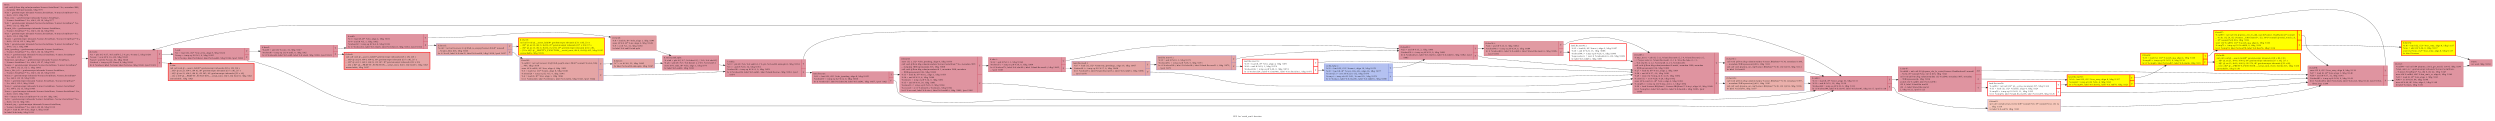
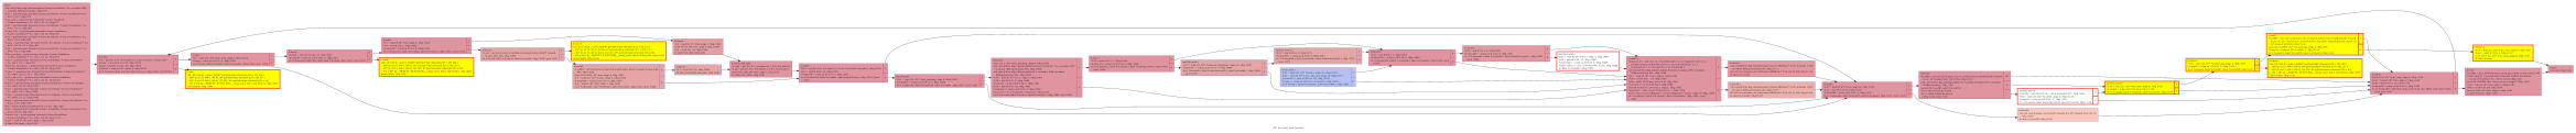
  digraph {
    fontname="Liberation Serif"
    label="CFG for 'serial_xmit' function"
    rankdir=LR
    node [color="#b70d28ff" fillcolor="#b70d2870" fontname="Liberation Serif" shape=record style=filled]
    edge [fontname="Liberation Serif" tailport=s0]
    n1 [label="{entry:\l  call void @llvm.dbg.value(metadata %struct.SerialState* %s, metadata !966,\l... metadata !DIExpression()), !dbg !973\l  %lsr = getelementptr inbounds %struct.SerialState, %struct.SerialState* %s,\l... i64 0, i32 9, !dbg !974\l  %tsr_retry = getelementptr inbounds %struct.SerialState,\l... %struct.SerialState* %s, i64 0, i32 19, !dbg !977\l  %fcr = getelementptr inbounds %struct.SerialState, %struct.SerialState* %s,\l... i64 0, i32 12, !dbg !979\l  %xmit_fifo = getelementptr inbounds %struct.SerialState,\l... %struct.SerialState* %s, i64 0, i32 24, !dbg !982\l  %tsr = getelementptr inbounds %struct.SerialState, %struct.SerialState* %s,\l... i64 0, i32 4, !dbg !986\l  %num = getelementptr inbounds %struct.SerialState, %struct.SerialState* %s,\l... i64 0, i32 24, i32 3, !dbg !987\l  %thr = getelementptr inbounds %struct.SerialState, %struct.SerialState* %s,\l... i64 0, i32 3, !dbg !989\l  %thr_ipending = getelementptr inbounds %struct.SerialState,\l... %struct.SerialState* %s, i64 0, i32 14, !dbg !991\l  %ier.i = getelementptr inbounds %struct.SerialState, %struct.SerialState*\l... %s, i64 0, i32 5, !dbg !993\l  %timeout_ipending.i = getelementptr inbounds %struct.SerialState,\l... %struct.SerialState* %s, i64 0, i32 27, !dbg !1001\l  %num.i = getelementptr inbounds %struct.SerialState, %struct.SerialState*\l... %s, i64 0, i32 23, i32 3, !dbg !1003\l  %recv_fifo_itl.i = getelementptr inbounds %struct.SerialState,\l... %struct.SerialState* %s, i64 0, i32 25, !dbg !1003\l  %msr.i = getelementptr inbounds %struct.SerialState, %struct.SerialState*\l... %s, i64 0, i32 10, !dbg !1005\l  %iir.i = getelementptr inbounds %struct.SerialState, %struct.SerialState*\l... %s, i64 0, i32 6, !dbg !1008\l  %irq.i = getelementptr inbounds %struct.SerialState, %struct.SerialState*\l... %s, i64 0, i32 15, !dbg !1009\l  %mcr = getelementptr inbounds %struct.SerialState, %struct.SerialState* %s,\l... i64 0, i32 8, !dbg !1011\l  %0 = bitcast %struct.SerialState* %s to i8*, !dbg !1012\l  %chr = getelementptr inbounds %struct.SerialState, %struct.SerialState* %s,\l... i64 0, i32 16, !dbg !1014\l  %watch_tag = getelementptr inbounds %struct.SerialState,\l... %struct.SerialState* %s, i64 0, i32 20, !dbg !1015\l  %.pre = load i8, i8* %lsr, align 1, !dbg !1020\l  br label %do.body, !dbg !1021\l}"]
    n2 [label="{do.body:                                          \l  %1 = phi i8 [ %37, %if.end78 ], [ %.pre, %entry ], !dbg !1020\l  %conv = zext i8 %1 to i32, !dbg !1020\l  %and = and i32 %conv, 64, !dbg !1020\l  %tobool = icmp eq i32 %and, 0, !dbg !1020\l  br i1 %tobool, label %if.end, label %if.else, !dbg !1022, !prof !1023\l|{<s0>T|<s1>F}}"]
    n3 [label="{if.end:                                           \l  %2 = load i32, i32* %tsr_retry, align 8, !dbg !1024\l  %cmp = icmp eq i32 %2, 0, !dbg !1025\l  br i1 %cmp, label %if.then2, label %if.end41, !dbg !1026, !prof !1023\l|{<s0>T|<s1>F}}"]
-   n4 [color=red fillcolor="#c5333470" label="{if.else:                                          \l  tail call void @__assert_fail(i8* getelementptr inbounds ([26 x i8], [26 x\l... i8]* @.str.23, i64 0, i64 0), i8* getelementptr inbounds ([17 x i8], [17 x\l... i8]* @.str.13, i64 0, i64 0), i32 245, i8* getelementptr inbounds ([32 x i8],\l... [32 x i8]* @__PRETTY_FUNCTION__.serial_xmit, i64 0, i64 0)) #15, !dbg !1020\l  unreachable, !dbg !1020\l}" penwidth=3.0]
+   n4 [color=red fillcolor=yellow label="{if.else:                                          \l  tail call void @__assert_fail(i8* getelementptr inbounds ([26 x i8], [26 x\l... i8]* @.str.23, i64 0, i64 0), i8* getelementptr inbounds ([17 x i8], [17 x\l... i8]* @.str.13, i64 0, i64 0), i32 245, i8* getelementptr inbounds ([32 x i8],\l... [32 x i8]* @__PRETTY_FUNCTION__.serial_xmit, i64 0, i64 0)) #15, !dbg !1020\l  unreachable, !dbg !1020\l}" penwidth=3.0]
    n5 [label="{if.then2:                                         \l  %and5 = and i32 %conv, 32, !dbg !1027\l  %tobool6 = icmp eq i32 %and5, 0, !dbg !1027\l  br i1 %tobool6, label %if.end9, label %if.else8, !dbg !1030, !prof !1023\l|{<s0>T|<s1>F}}"]
    n6 [label="{if.end41:                                         \l  %31 = load i8, i8* %mcr, align 16, !dbg !1115\l  %32 = and i8 %31, 16, !dbg !1116\l  %tobool44 = icmp eq i8 %32, 0, !dbg !1116\l  br i1 %tobool44, label %if.else47, label %if.then45, !dbg !1117, !prof !1118\l|{<s0>T|<s1>F}}"]
    n7 [label="{if.end9:                                          \l  %3 = load i8, i8* %fcr, align 4, !dbg !1031\l  %4 = and i8 %3, 1, !dbg !1032\l  %tobool12 = icmp eq i8 %4, 0, !dbg !1032\l  br i1 %tobool12, label %if.else26, label %if.then13, !dbg !1033, !prof !1034\l|{<s0>T|<s1>F}}"]
-   n8 [color=red fillcolor="#c5333470" label="{if.else8:                                         \l  tail call void @__assert_fail(i8* getelementptr inbounds ([26 x i8], [26 x\l... i8]* @.str.24, i64 0, i64 0), i8* getelementptr inbounds ([17 x i8], [17 x\l... i8]* @.str.13, i64 0, i64 0), i32 247, i8* getelementptr inbounds ([32 x i8],\l... [32 x i8]* @__PRETTY_FUNCTION__.serial_xmit, i64 0, i64 0)) #15, !dbg !1027\l  unreachable, !dbg !1027\l}" penwidth=3.0]
+   n8 [color=red fillcolor=yellow label="{if.else8:                                         \l  tail call void @__assert_fail(i8* getelementptr inbounds ([26 x i8], [26 x\l... i8]* @.str.24, i64 0, i64 0), i8* getelementptr inbounds ([17 x i8], [17 x\l... i8]* @.str.13, i64 0, i64 0), i32 247, i8* getelementptr inbounds ([32 x i8],\l... [32 x i8]* @__PRETTY_FUNCTION__.serial_xmit, i64 0, i64 0)) #15, !dbg !1027\l  unreachable, !dbg !1027\l}" penwidth=3.0]
    n9 [label="{if.else47:                                        \l  %call49 = tail call i32 @qemu_chr_fe_write(%struct.CharBackend* nonnull\l... %chr, i8* nonnull %tsr, i32 1) #16, !dbg !1121\l  call void @llvm.dbg.value(metadata i32 %call49, metadata !967, metadata\l... !DIExpression()), !dbg !1014\l  switch i32 %call49, label %if.end78 [\l    i32 0, label %land.lhs.true58\l    i32 -1, label %land.lhs.true54\l  ], !dbg !1122, !prof !1123\l|{<s0>def|<s1>0|<s2>-1}}"]
    n10 [color="#3d50c3ff" fillcolor="#ed836670" label="{if.then45:                                        \l  tail call void @serial_receive1(i8* nonnull %0, i8* nonnull %tsr, i32 1),\l... !dbg !1119\l  br label %if.end78, !dbg !1120\l}"]
    n11 [fillcolor="#be242e70" label="{if.else26:                                        \l  %8 = load i8, i8* %thr, align 1, !dbg !1048\l  store i8 %8, i8* %tsr, align 4, !dbg !1049\l  %9 = or i8 %1, 32, !dbg !1050\l  br label %if.end32.sink.split\l}"]
    n12 [color="#3d50c3ff" fillcolor="#c5333470" label="{if.then13:                                        \l  %call = tail call zeroext i1 @fifo8_is_empty(%struct.Fifo8* nonnull\l... %xmit_fifo) #16, !dbg !1035\l  br i1 %call, label %if.else15, label %if.end16, !dbg !1036, !prof !1037\l|{<s0>T|<s1>F}}"]
    n13 [label="{if.end78:                                         \l  store i32 0, i32* %tsr_retry, align 8, !dbg !1139\l  %37 = load i8, i8* %lsr, align 1, !dbg !1140\l  %38 = and i8 %37, 32, !dbg !1141\l  %tobool83 = icmp eq i8 %38, 0, !dbg !1142\l  br i1 %tobool83, label %do.body, label %do.end, !dbg !1143, !prof !1054,\l... !llvm.loop !1144\l|{<s0>T|<s1>F}}"]
    n14 [color=red fillcolor=yellow label="{land.lhs.true58:                                  \l  %34 = load i32, i32* %tsr_retry, align 8, !dbg !1127\l  %cmp60 = icmp ult i32 %34, 4, !dbg !1128\l  br i1 %cmp60, label %if.then62, label %if.end78, !dbg !1129\l|{<s0>T|<s1>F}}" penwidth=3.0]
    n15 [color=red label="{land.lhs.true54:                                  \l  %call55 = tail call i32* @__errno_location() #17, !dbg !1124\l  %33 = load i32, i32* %call55, align 4, !dbg !1124\l  %cmp56 = icmp eq i32 %63, 11, !dbg !1125\l  br i1 %cmp56, label %land.lhs.true58, label %if.end78, !dbg !1126\l|{<s0>T|<s1>F}}" penwidth=3.0 fillcolor="" style=""]
    n16 [label="{if.end32.sink.split:                              \l  %.sink = phi i8 [ %7, %if.then21 ], [ %9, %if.else26 ]\l  %.ph = phi i8 [ %7, %if.then21 ], [ %9, %if.else26 ]\l  store i8 %.sink, i8* %lsr, align 1, !dbg !979\l  br label %if.end32, !dbg !1051\l}"]
    n17 [color=red fillcolor=yellow label="{if.else15:                                        \l  tail call void @__assert_fail(i8* getelementptr inbounds ([31 x i8], [31 x\l... i8]* @.str.25, i64 0, i64 0), i8* getelementptr inbounds ([17 x i8], [17 x\l... i8]* @.str.13, i64 0, i64 0), i32 250, i8* getelementptr inbounds ([32 x i8],\l... [32 x i8]* @__PRETTY_FUNCTION__.serial_xmit, i64 0, i64 0)) #15, !dbg !1035\l  unreachable, !dbg !1035\l}" penwidth=3.0]
    n18 [color="#3d50c3ff" fillcolor="#c5333470" label="{if.end16:                                         \l  %call18 = tail call zeroext i8 @fifo8_pop(%struct.Fifo8* nonnull %xmit_fifo)\l... #66, !dbg !1038\l  store i8 %call18, i8* %tsr, align 4, !dbg !1039\l  %5 = load i32, i32* %num, align 8, !dbg !1040\l  %tobool20 = icmp eq i32 %5, 0, !dbg !1041\l  %6 = load i8, i8* %lsr, align 1, !dbg !1042\l  br i1 %tobool20, label %if.then21, label %if.end32, !dbg !1043, !prof !1044\l|{<s0>T|<s1>F}}"]
    n19 [label="{if.end32:                                         \l  %10 = phi i8 [ %6, %if.end16 ], [ %.ph, %if.end32.sink.split ], !dbg !1052\l  %11 = and i8 %10, 32, !dbg !1051\l  %tobool36 = icmp eq i8 %11, 0, !dbg !1051\l  br i1 %tobool36, label %if.end41, label %land.lhs.true, !dbg !1053, !prof\l... !1054\l|{<s0>T|<s1>F}}"]
    n20 [color="#3d50c3ff" fillcolor="#c5333470" label="{if.then21:                                        \l  %7 = or i8 %6, 32, !dbg !1045\l  br label %if.end32.sink.split, !dbg !1047\l}"]
    n21 [label="{land.lhs.true:                                    \l  %12 = load i32, i32* %thr_ipending, align 8, !dbg !1055\l  %tobool37 = icmp eq i32 %12, 0, !dbg !1056\l  br i1 %tobool37, label %if.then38, label %if.end41, !dbg !1057, !prof !1023\l|{<s0>T|<s1>F}}"]
    n22 [label="{if.then38:                                        \l  store i32 1, i32* %thr_ipending, align 8, !dbg !1058\l  call void @llvm.dbg.value(metadata %struct.SerialState* %s, metadata !997,\l... metadata !DIExpression()) #16, !dbg !1008\l  call void @llvm.dbg.value(metadata i8 1, metadata !998, metadata\l... !DIExpression()) #16, !dbg !1008\l  %13 = load i8, i8* %ier.i, align 1, !dbg !1059\l  %14 = and i8 %13, 4, !dbg !1060\l  %tobool.i = icmp eq i8 %14, 0, !dbg !1060\l  %15 = and i8 %10, 30, !dbg !1061\l  %tobool3.i = icmp eq i8 %15, 0, !dbg !1061\l  %or.cond = or i1 %tobool3.i, %tobool.i, !dbg !1062\l  br i1 %or.cond, label %if.else.i, label %if.end49.i, !dbg !1062, !prof !1063\l|{<s0>T|<s1>F}}"]
    n23 [label="{if.else.i:                                        \l  %16 = and i8 %13, 1, !dbg !1064\l  %tobool7.i = icmp eq i8 %16, 0, !dbg !1064\l  br i1 %tobool7.i, label %if.else28.i, label %land.lhs.true8.i, !dbg !1065,\l... !prof !1066\l|{<s0>T|<s1>F}}"]
    n24 [label="{if.end49.i:                                       \l  %tmp_iir.0.i = phi i32 [ 12, %land.lhs.true8.i ], [ 4, %land.lhs.true21.i ],\l... [ %spec.select.i, %land.lhs.true41.i ], [ 4, %lor.lhs.false.i ], [ 1,\l... %if.else36.i ], [ 2, %if.else28.i ], [ 6, %if.then38 ]\l  call void @llvm.dbg.value(metadata i8 undef, metadata !998, metadata\l... !DIExpression()) #16, !dbg !1008\l  %27 = load i8, i8* %iir.i, align 2, !dbg !1090\l  %28 = and i8 %27, -16, !dbg !1091\l  %29 = trunc i32 %tmp_iir.0.i to i8, !dbg !1092\l  %conv53.i = or i8 %28, %29, !dbg !1092\l  store i8 %conv53.i, i8* %iir.i, align 2, !dbg !1093\l  %cmp56.i = icmp eq i32 %tmp_iir.0.i, 1, !dbg !1094\l  %30 = load %struct.IRQState*, %struct.IRQState** %irq.i, align 16, !dbg !1009\l  br i1 %cmp56.i, label %if.else59.i, label %if.then58.i, !dbg !1095, !prof\l... !1096\l|{<s0>T|<s1>F}}"]
    n25 [label="{if.else28.i:                                      \l  %23 = and i8 %13, 2, !dbg !1081\l  %tobool32.i = icmp eq i8 %23, 0, !dbg !1081\l  br i1 %tobool32.i, label %if.else36.i, label %if.end49.i, !dbg !1082, !prof\l... !1083\l|{<s0>T|<s1>F}}"]
    n26 [color="#3d50c3ff" fillcolor="#c5333470" label="{land.lhs.true8.i:                                 \l  %17 = load i32, i32* %timeout_ipending.i, align 16, !dbg !1067\l  %tobool9.i = icmp eq i32 %17, 0, !dbg !1068\l  br i1 %tobool9.i, label %land.lhs.true16.i, label %if.end49.i, !dbg !1069,\l... !prof !1070\l|{<s0>T|<s1>F}}"]
    n27 [fillcolor="#bb1b2c70" label="{if.else59.i:                                      \l  call void @llvm.dbg.value(metadata %struct.IRQState* %30, metadata !1108,\l... metadata !DIExpression()) #16, !dbg !1111\l  tail call void @qemu_set_irq(%struct.IRQState* %30, i32 0) #16, !dbg !1114\l  br label %if.end41\l}"]
    n28 [color="#3d50c3ff" fillcolor="#d24b4070" label="{if.then58.i:                                      \l  call void @llvm.dbg.value(metadata %struct.IRQState* %30, metadata !1097,\l... metadata !DIExpression()) #16, !dbg !1103\l  tail call void @qemu_set_irq(%struct.IRQState* %30, i32 1) #16, !dbg !1106\l  br label %if.end41, !dbg !1107\l}"]
    n29 [fillcolor="#bb1b2c70" label="{if.else36.i:                                      \l  %24 = and i8 %13, 8, !dbg !1084\l  %tobool40.i = icmp eq i8 %24, 0, !dbg !1084\l  br i1 %tobool40.i, label %if.end49.i, label %land.lhs.true41.i, !dbg !1085,\l... !prof !1086\l|{<s0>T|<s1>F}}"]
    n30 [color="#3d50c3ff" fillcolor="#c5333470" label="{land.lhs.true16.i:                                \l  %18 = and i8 %10, 1, !dbg !1071\l  %tobool20.i = icmp eq i8 %18, 0, !dbg !1071\l  br i1 %tobool20.i, label %if.else28.i, label %land.lhs.true21.i, !dbg !1072,\l... !prof !1070\l|{<s0>T|<s1>F}}"]
    n31 [color=red label="{land.lhs.true41.i:                                \l  %25 = load i8, i8* %msr.i, align 2, !dbg !1087\l  %26 = and i8 %25, 15, !dbg !1088\l  %tobool44.i = icmp eq i8 %26, 0, !dbg !1088\l  %spec.select.i = zext i1 %tobool44.i to i32, !dbg !1089\l  br label %if.end49.i, !dbg !1089\l}" penwidth=3.0 fillcolor="" style=""]
-   n32 [color=red label="{land.lhs.true21.i:                                \l  %19 = load i8, i8* %fcr, align 4, !dbg !1073\l  %20 = and i8 %19, 1, !dbg !1074\l  %tobool24.i = icmp eq i8 %20, 0, !dbg !1074\l  br i1 %tobool24.i, label %if.end49.i, label %lor.lhs.false.i, !dbg !1075\l|{<s0>T|<s1>F}}" penwidth=3.0 fillcolor="" style=""]
    n33 [color="#3d50c3ff" fillcolor="#5572df70" label="{lor.lhs.false.i:                                  \l  %21 = load i32, i32* %num.i, align 16, !dbg !1076\l  %22 = load i8, i8* %recv_fifo_itl.i, align 16, !dbg !1077\l  %conv25.i = zext i8 %22 to i32, !dbg !1078\l  %cmp.i = icmp ult i32 %21, %conv25.i, !dbg !1079\l  br i1 %cmp.i, label %if.else28.i, label %if.end49.i, !dbg !1080\l|{<s0>T|<s1>F}}"]
    n34 [label="{do.end:                                           \l  %call84 = tail call i64 @qemu_clock_get_ns(i32 1) #16, !dbg !1146\l  %last_xmit_ts = getelementptr inbounds %struct.SerialState,\l... %struct.SerialState* %s, i64 0, i32 22, !dbg !1147\l  store i64 %call84, i64* %last_xmit_ts, align 8, !dbg !1148\l  %39 = load i8, i8* %lsr, align 1, !dbg !1149\l  %40 = or i8 %39, 64, !dbg !1149\l  store i8 %40, i8* %lsr, align 1, !dbg !1149\l  br label %return, !dbg !1150\l}"]
    n35 [color=red fillcolor=yellow label="{if.then62:                                        \l  %35 = load i32, i32* %watch_tag, align 4, !dbg !1130\l  %cmp63 = icmp eq i32 %35, 0, !dbg !1130\l  br i1 %cmp63, label %if.end67, label %if.else66, !dbg !1131\l|{<s0>T|<s1>F}}" penwidth=3.0]
    n36 [label="{return:                                           \l  ret void, !dbg !1150\l}"]
    n37 [color=red fillcolor=yellow label="{if.end67:                                         \l  %call69 = tail call i32 @qemu_chr_fe_add_watch(%struct.CharBackend* nonnull\l... %chr, i32 20, i32 (%struct._GIOChannel*, i32, i8*)* nonnull @serial_watch_cb,\l... i8* nonnull %0) #16, !dbg !1132\l  store i32 %call69, i32* %watch_tag, align 4, !dbg !1133\l  %cmp72 = icmp eq i32 %call69, 0, !dbg !1134\l  br i1 %cmp72, label %if.end78, label %if.then74, !dbg !1136\l|{<s0>T|<s1>F}}" penwidth=3.0]
    n38 [color=red fillcolor=yellow label="{if.else66:                                        \l  tail call void @__assert_fail(i8* getelementptr inbounds ([18 x i8], [18 x\l... i8]* @.str.21, i64 0, i64 0), i8* getelementptr inbounds ([17 x i8], [17 x\l... i8]* @.str.13, i64 0, i64 0), i32 274, i8* getelementptr inbounds ([32 x i8],\l... [32 x i8]* @__PRETTY_FUNCTION__.serial_xmit, i64 0, i64 0)) #15, !dbg !1130\l  unreachable, !dbg !1130\l}" penwidth=3.0]
    n39 [color=red fillcolor=yellow label="{if.then74:                                        \l  %36 = load i32, i32* %tsr_retry, align 8, !dbg !1137\l  %inc = add i32 %36, 0, !dbg !1137\l  store i32 %inc, i32* %tsr_retry, align 8, !dbg !1137\l  br label %return\l}" penwidth=3.0]
    n1 -> n2
    n2 -> n3
    n2 -> n4 [tailport=s1]
    n3 -> n5
    n3 -> n6 [tailport=s1]
    n5 -> n7
    n5 -> n8 [tailport=s1]
    n6 -> n9
    n6 -> n10 [tailport=s1]
    n7 -> n11
    n7 -> n12 [tailport=s1]
    n9 -> n13
    n9 -> n14 [tailport=s1]
    n9 -> n15 [tailport=s2]
    n10 -> n13
    n11 -> n16
    n12 -> n17
    n12 -> n18 [tailport=s1]
    n13 -> n2
    n13 -> n34 [tailport=s1]
    n14 -> n13 [tailport=s1]
    n14 -> n35
    n15 -> n13 [tailport=s1]
    n15 -> n14
    n16 -> n19
    n18 -> n19 [tailport=s1]
    n18 -> n20
    n19 -> n6
    n19 -> n21 [tailport=s1]
    n20 -> n16
    n21 -> n6 [tailport=s1]
    n21 -> n22
    n22 -> n23
    n22 -> n24 [tailport=s1]
    n23 -> n25
    n23 -> n26 [tailport=s1]
    n24 -> n27
    n24 -> n28 [tailport=s1]
    n25 -> n24 [tailport=s1]
    n25 -> n29
    n26 -> n24 [tailport=s1]
    n26 -> n30
    n27 -> n6
    n28 -> n6
    n29 -> n24
    n29 -> n31 [tailport=s1]
    n30 -> n25
-   n30 -> n32 [tailport=s1]
    n31 -> n24
-   n32 -> n24
-   n32 -> n33 [tailport=s1]
    n33 -> n24 [tailport=s1]
    n33 -> n25
    n34 -> n36
    n35 -> n37
    n35 -> n38 [tailport=s1]
    n37 -> n13
    n37 -> n39 [tailport=s1]
    n39 -> n36
  }
